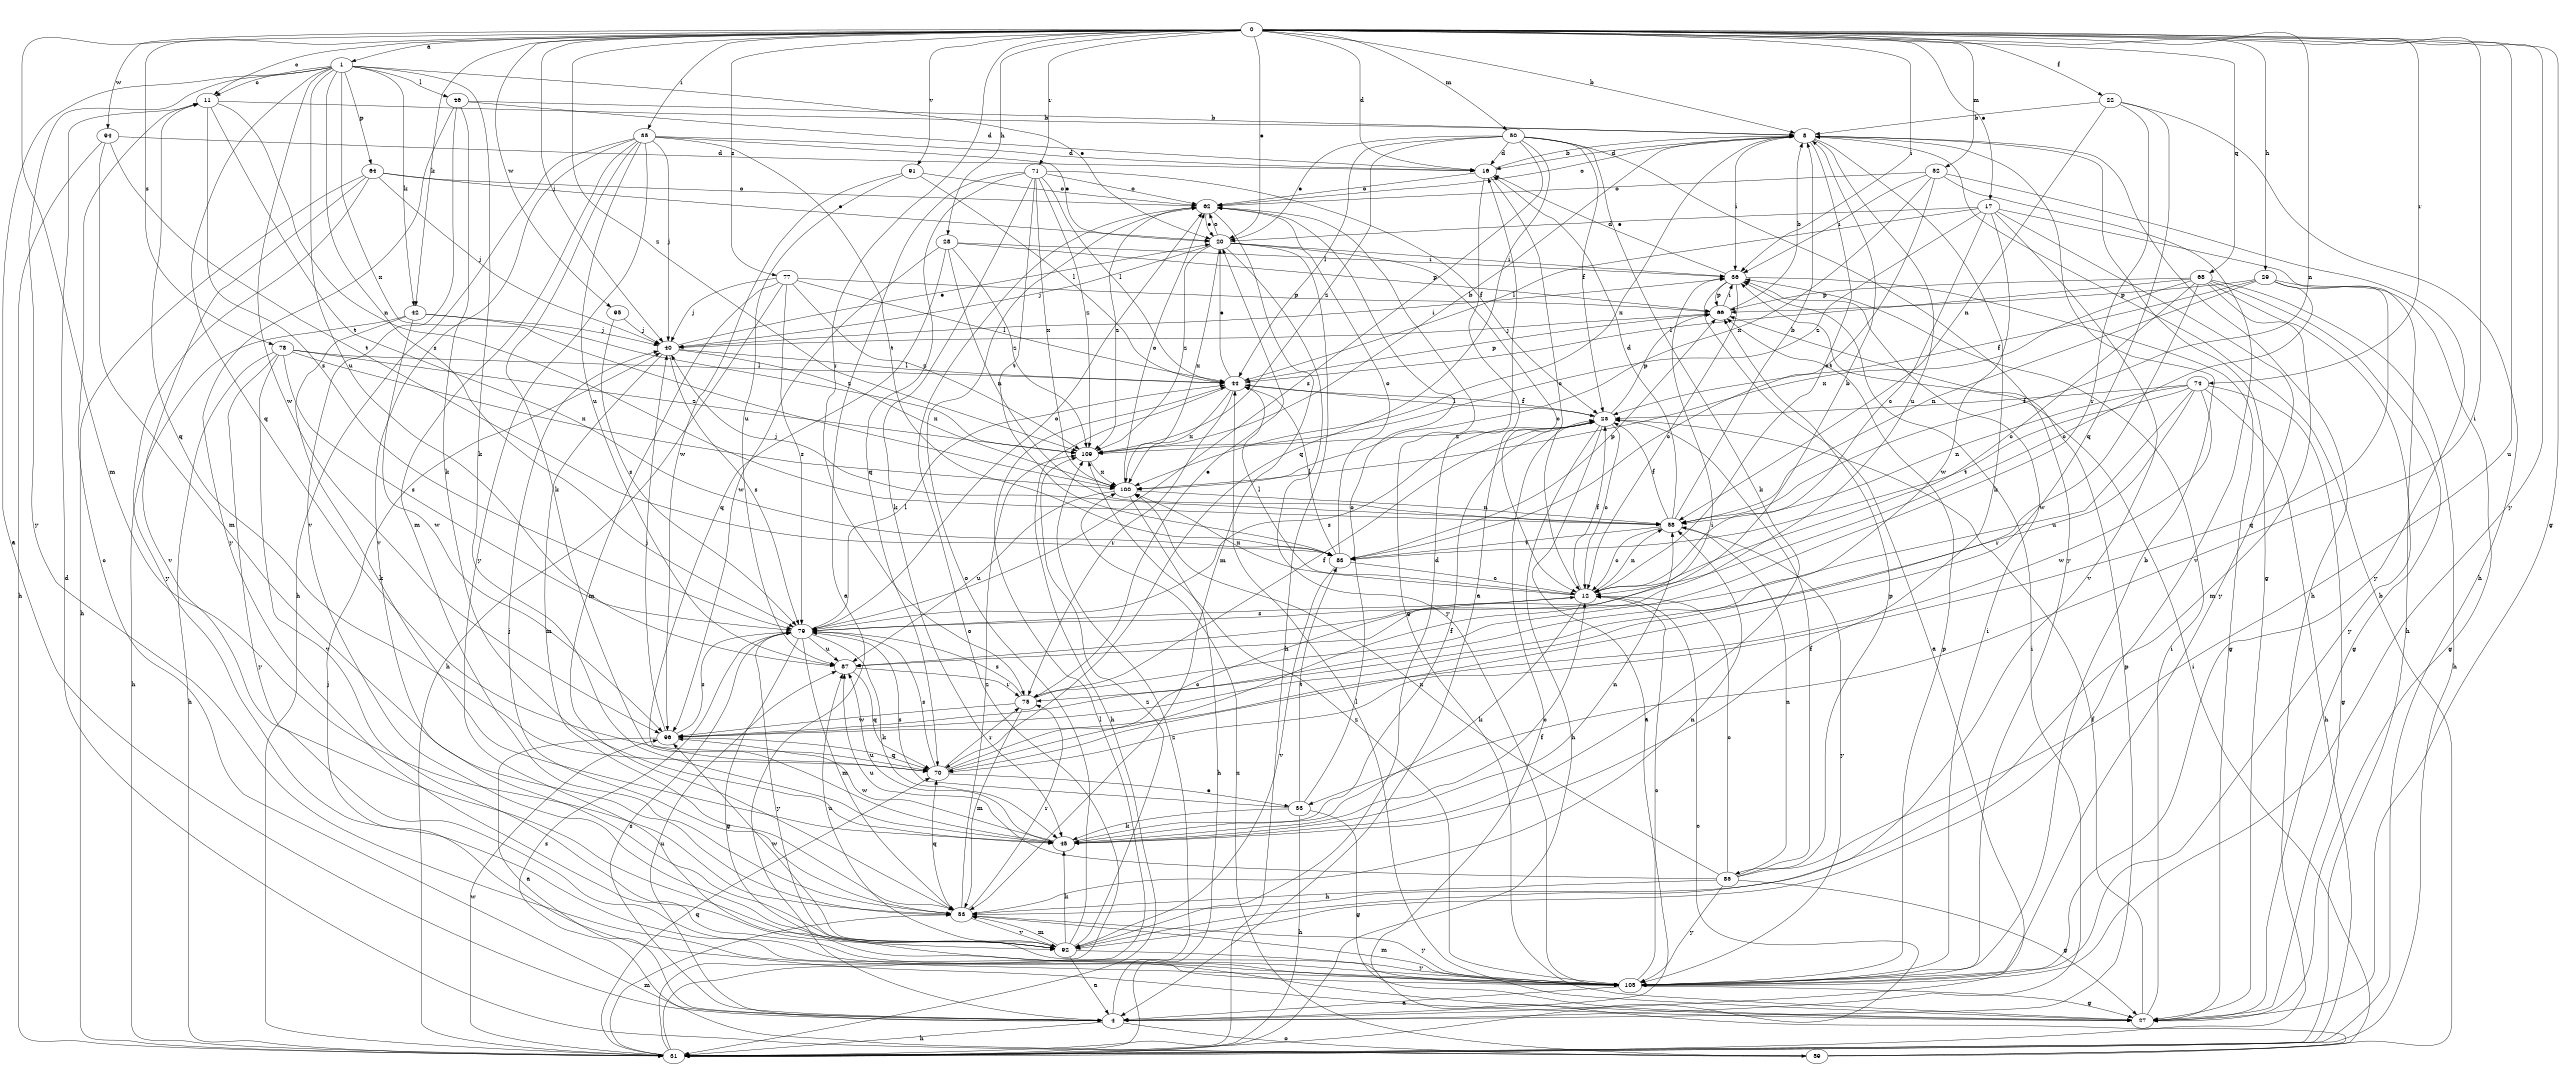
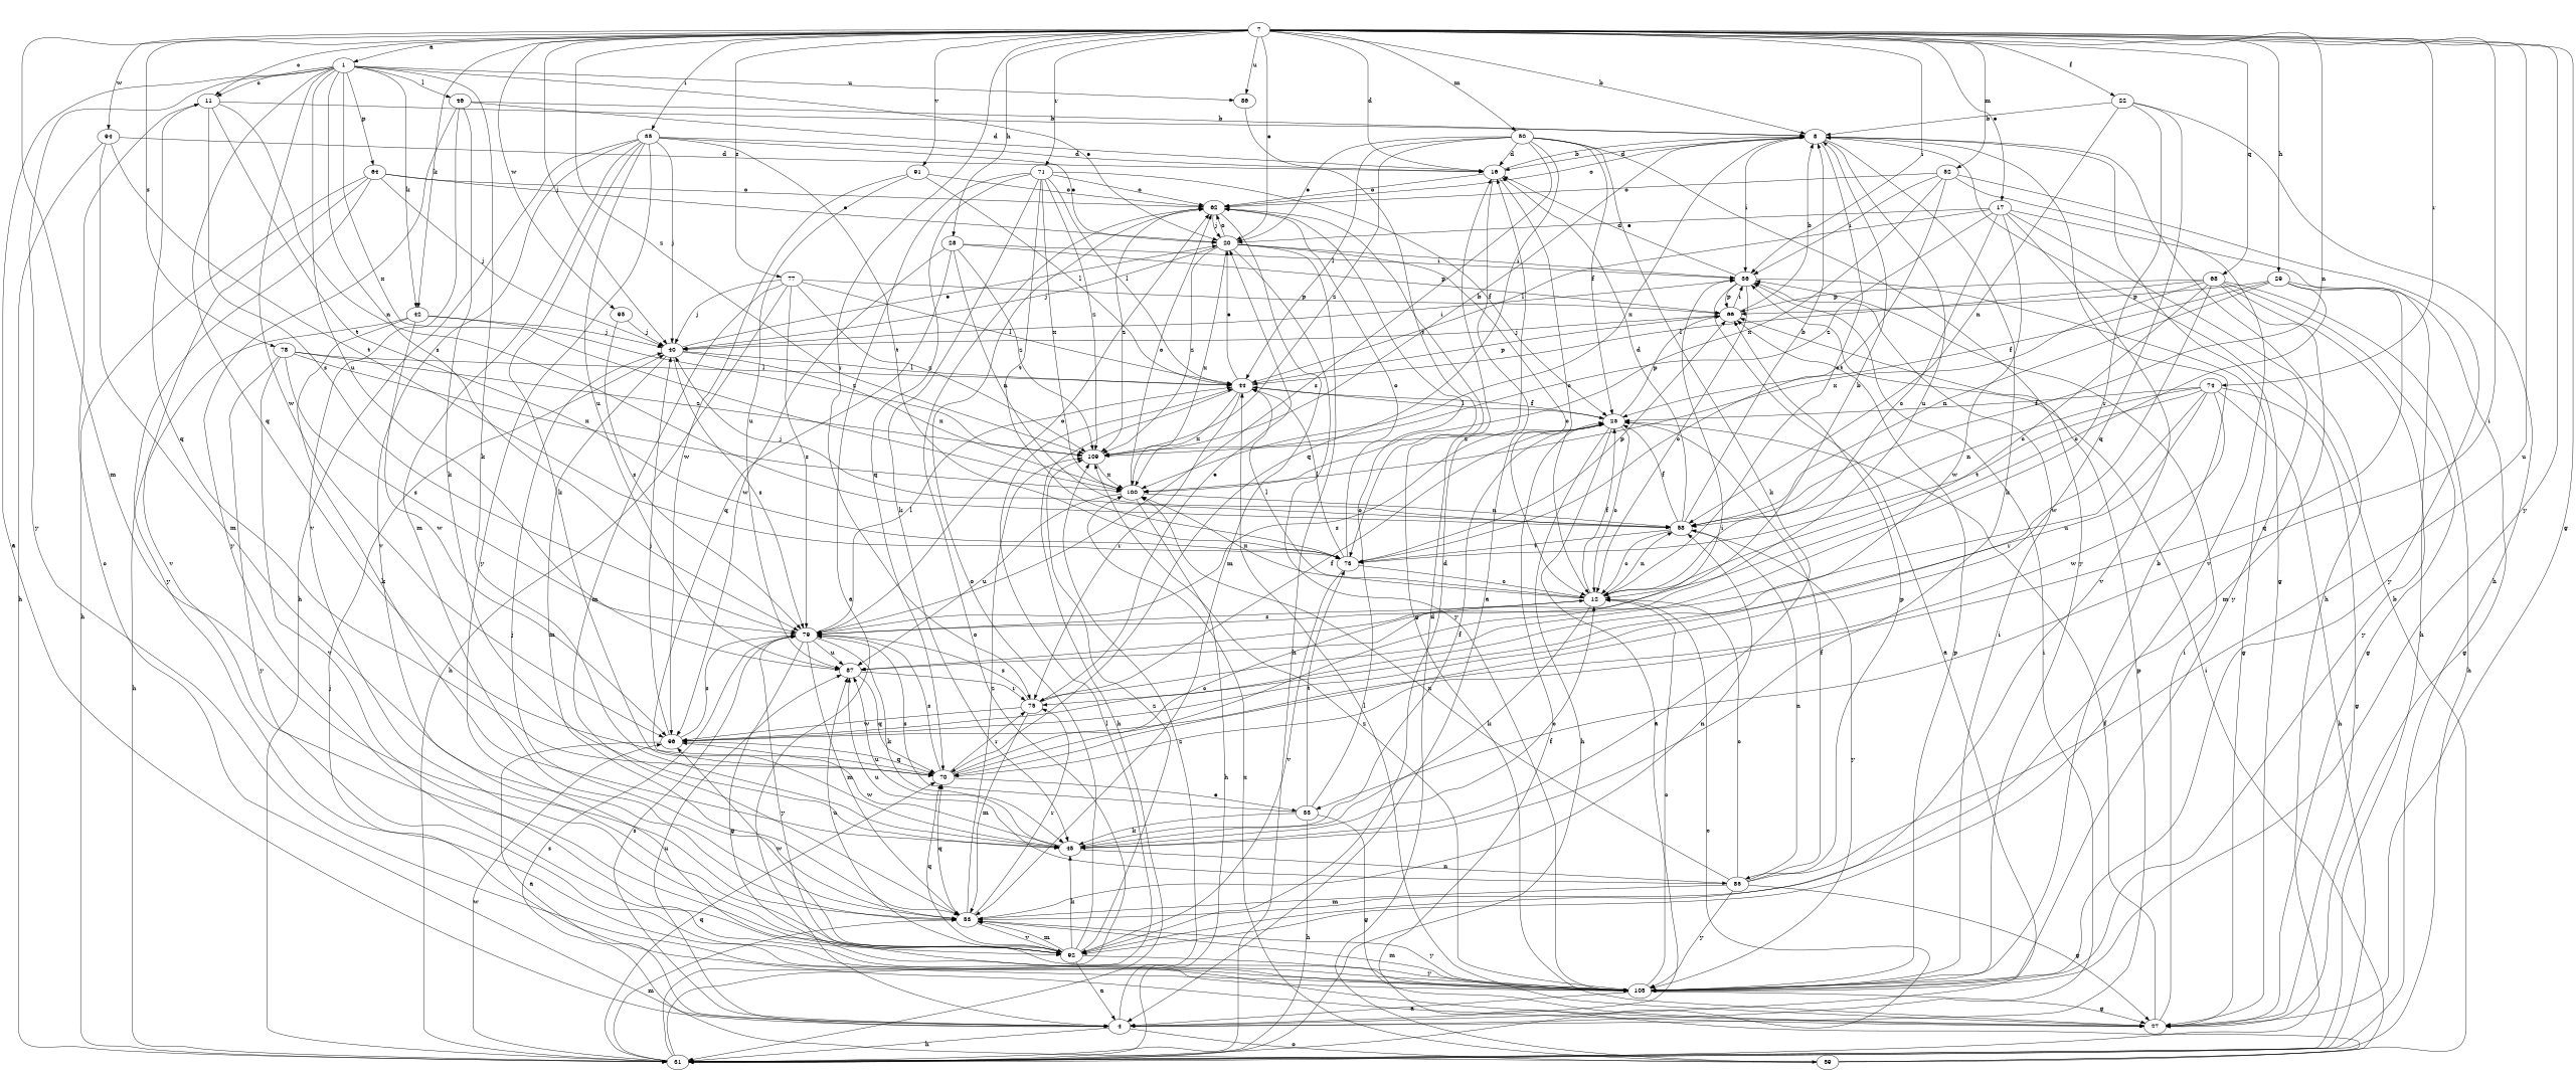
  strict digraph {
-   0
+   0 [label=7]
    1
    8
    11
    16
    17
    20
    22
    27
    28
    29
    33
    35
    36
    40
    42
    50
    52
    53
    58
    68
    71
    74
    75
    77
    78
    85
+   86
    91
    94
    95
    105
    109
    4
    45
    46
    64
    70
    79
    87
    96
    100
    31
    12
    62
-   83
+   83 [label=73]
    n47 [label=44]
    92
    23
    66
    59
    0 -> 1 [label=a]
    0 -> 8 [label=b]
    0 -> 11 [label=c]
    0 -> 16 [label=d]
    0 -> 17 [label=e]
    0 -> 20 [label=e]
    0 -> 22 [label=f]
    0 -> 27 [label=g]
    0 -> 28 [label=h]
    0 -> 29 [label=h]
    0 -> 33 [label=i]
    0 -> 35 [label=i]
    0 -> 36 [label=i]
    0 -> 40 [label=j]
    0 -> 42 [label=k]
    0 -> 50 [label=m]
    0 -> 52 [label=m]
    0 -> 53 [label=m]
    0 -> 58 [label=n]
    0 -> 68 [label=q]
    0 -> 71 [label=r]
    0 -> 74 [label=r]
    0 -> 75 [label=r]
    0 -> 77 [label=s]
    0 -> 78 [label=s]
    0 -> 85 [label=u]
+   0 -> 86 [label=u]
    0 -> 91 [label=v]
    0 -> 94 [label=w]
    0 -> 95 [label=w]
    0 -> 105 [label=y]
    0 -> 109 [label=z]
    1 -> 11 [label=c]
    1 -> 20 [label=e]
    1 -> 42 [label=k]
+   1 -> 86 [label=u]
    1 -> 105 [label=y]
    1 -> 4 [label=a]
    1 -> 45 [label=k]
    1 -> 46 [label=l]
    1 -> 64 [label=p]
    1 -> 70 [label=q]
    1 -> 79 [label=s]
    1 -> 87 [label=u]
    1 -> 96 [label=w]
    1 -> 100 [label=x]
    8 -> 16 [label=d]
    8 -> 27 [label=g]
    8 -> 36 [label=i]
    8 -> 45 [label=k]
    8 -> 87 [label=u]
    8 -> 100 [label=x]
    8 -> 31 [label=h]
    8 -> 12 [label=c]
    8 -> 62 [label=o]
    11 -> 8 [label=b]
    11 -> 58 [label=n]
    11 -> 70 [label=q]
    11 -> 79 [label=s]
    11 -> 83 [label=t]
    16 -> 8 [label=b]
    16 -> 4 [label=a]
    16 -> 12 [label=c]
    16 -> 62 [label=o]
    17 -> 20 [label=e]
    17 -> 105 [label=y]
    17 -> 109 [label=z]
    17 -> 96 [label=w]
    17 -> 31 [label=h]
    17 -> 12 [label=c]
    17 -> n47 [label=l]
    17 -> 92 [label=v]
    20 -> 36 [label=i]
    20 -> 40 [label=j]
    20 -> 105 [label=y]
    20 -> 109 [label=z]
    20 -> 100 [label=x]
    20 -> 31 [label=h]
    20 -> 12 [label=c]
    20 -> 62 [label=o]
    22 -> 8 [label=b]
    22 -> 58 [label=n]
    22 -> 75 [label=r]
    22 -> 70 [label=q]
    22 -> 31 [label=h]
    27 -> 36 [label=i]
    27 -> 40 [label=j]
    27 -> n47 [label=l]
    27 -> 23 [label=f]
    28 -> 36 [label=i]
    28 -> 58 [label=n]
    28 -> 109 [label=z]
    28 -> 70 [label=q]
    28 -> 96 [label=w]
    28 -> 66 [label=p]
    29 -> 27 [label=g]
    29 -> 58 [label=n]
    29 -> 70 [label=q]
    29 -> 12 [label=c]
    29 -> 23 [label=f]
    29 -> 66 [label=p]
    33 -> 27 [label=g]
    33 -> 45 [label=k]
    33 -> 79 [label=s]
    33 -> 31 [label=h]
    33 -> 62 [label=o]
    33 -> 83 [label=t]
    35 -> 16 [label=d]
    35 -> 20 [label=e]
    35 -> 40 [label=j]
    35 -> 53 [label=m]
    35 -> 105 [label=y]
    35 -> 45 [label=k]
    35 -> 87 [label=u]
    35 -> 31 [label=h]
    35 -> 83 [label=t]
    35 -> 92 [label=v]
    36 -> 16 [label=d]
    36 -> 27 [label=g]
    36 -> 4 [label=a]
    36 -> 12 [label=c]
    36 -> 66 [label=p]
    40 -> 20 [label=e]
    40 -> 36 [label=i]
    40 -> 53 [label=m]
    40 -> 79 [label=s]
    40 -> 100 [label=x]
    40 -> n47 [label=l]
    42 -> 40 [label=j]
    42 -> 109 [label=z]
    42 -> 45 [label=k]
    42 -> 96 [label=w]
    42 -> 31 [label=h]
    50 -> 16 [label=d]
    50 -> 20 [label=e]
    50 -> 105 [label=y]
    50 -> 109 [label=z]
    50 -> 45 [label=k]
    50 -> 70 [label=q]
    50 -> 79 [label=s]
    50 -> n47 [label=l]
    50 -> 23 [label=f]
    52 -> 36 [label=i]
    52 -> 105 [label=y]
    52 -> 100 [label=x]
    52 -> 62 [label=o]
    52 -> 83 [label=t]
    52 -> 92 [label=v]
    53 -> 40 [label=j]
    53 -> 58 [label=n]
    53 -> 75 [label=r]
    53 -> 105 [label=y]
    53 -> 109 [label=z]
    53 -> 70 [label=q]
    53 -> 92 [label=v]
    58 -> 8 [label=b]
    58 -> 16 [label=d]
    58 -> 40 [label=j]
    58 -> 105 [label=y]
    58 -> 12 [label=c]
    58 -> 83 [label=t]
    58 -> 23 [label=f]
    68 -> 27 [label=g]
    68 -> 53 [label=m]
    68 -> 105 [label=y]
    68 -> 96 [label=w]
    68 -> 100 [label=x]
    68 -> 31 [label=h]
    68 -> 12 [label=c]
    68 -> n47 [label=l]
    68 -> 66 [label=p]
    71 -> 109 [label=z]
    71 -> 4 [label=a]
    71 -> 45 [label=k]
    71 -> 70 [label=q]
    71 -> 100 [label=x]
    71 -> 62 [label=o]
    71 -> 83 [label=t]
    71 -> n47 [label=l]
    71 -> 23 [label=f]
    74 -> 27 [label=g]
    74 -> 58 [label=n]
    74 -> 75 [label=r]
    74 -> 87 [label=u]
    74 -> 96 [label=w]
    74 -> 31 [label=h]
    74 -> 83 [label=t]
    74 -> 23 [label=f]
    75 -> 20 [label=e]
    75 -> 53 [label=m]
    75 -> 79 [label=s]
    75 -> 96 [label=w]
    75 -> 23 [label=f]
    77 -> 40 [label=j]
    77 -> 53 [label=m]
    77 -> 109 [label=z]
    77 -> 79 [label=s]
    77 -> 31 [label=h]
    77 -> n47 [label=l]
    77 -> 66 [label=p]
    78 -> 105 [label=y]
    78 -> 109 [label=z]
    78 -> 79 [label=s]
    78 -> 100 [label=x]
-   78 -> 31 [label=h]
    78 -> n47 [label=l]
    78 -> 92 [label=v]
    85 -> 27 [label=g]
-   85 -> 53 [label=h]
+   85 -> 53 [label=m]
    85 -> 58 [label=n]
    85 -> 105 [label=y]
    85 -> 87 [label=u]
    85 -> 100 [label=x]
    85 -> 12 [label=c]
    85 -> 23 [label=f]
    85 -> 66 [label=p]
+   86 -> 83 [label=t]
    91 -> 87 [label=u]
    91 -> 96 [label=w]
    91 -> 62 [label=o]
    91 -> n47 [label=l]
    94 -> 16 [label=d]
    94 -> 53 [label=m]
    94 -> 31 [label=h]
    94 -> 83 [label=t]
    95 -> 40 [label=j]
    95 -> 79 [label=s]
    105 -> 8 [label=b]
    105 -> 27 [label=g]
    105 -> 36 [label=i]
    105 -> 53 [label=m]
    105 -> 109 [label=z]
    105 -> 4 [label=a]
    105 -> 12 [label=c]
    105 -> 66 [label=p]
    109 -> 8 [label=b]
    109 -> 100 [label=x]
    4 -> 11 [label=c]
    4 -> 36 [label=i]
    4 -> 109 [label=z]
    4 -> 79 [label=s]
    4 -> 87 [label=u]
    4 -> 31 [label=h]
    4 -> 66 [label=p]
    4 -> 59 [label=o]
-   45 -> 58 [label=n]
+   45 -> 85 [label=n]
    45 -> 87 [label=u]
    45 -> 96 [label=w]
    45 -> 12 [label=c]
    45 -> 23 [label=f]
    46 -> 8 [label=b]
    46 -> 16 [label=d]
    46 -> 105 [label=y]
    46 -> 45 [label=k]
    46 -> 92 [label=v]
    64 -> 20 [label=e]
    64 -> 40 [label=j]
    64 -> 105 [label=y]
    64 -> 31 [label=h]
    64 -> 62 [label=o]
    64 -> 92 [label=v]
    70 -> 33 [label=e]
    70 -> 36 [label=i]
    70 -> 75 [label=r]
    70 -> 79 [label=s]
    70 -> 12 [label=c]
    79 -> 8 [label=b]
    79 -> 27 [label=g]
    79 -> 53 [label=m]
    79 -> 105 [label=y]
    79 -> 45 [label=k]
    79 -> 87 [label=u]
    79 -> 62 [label=o]
    79 -> n47 [label=l]
    87 -> 75 [label=r]
    87 -> 70 [label=q]
    96 -> 40 [label=j]
    96 -> 4 [label=a]
    96 -> 70 [label=q]
    96 -> 79 [label=s]
    100 -> 58 [label=n]
    100 -> 87 [label=u]
    100 -> 31 [label=h]
    100 -> 62 [label=o]
    31 -> 53 [label=m]
    31 -> 70 [label=q]
    31 -> 96 [label=w]
    31 -> 12 [label=c]
    31 -> 62 [label=o]
    31 -> n47 [label=l]
    12 -> 58 [label=n]
    12 -> 45 [label=k]
    12 -> 79 [label=s]
    12 -> 100 [label=x]
    12 -> n47 [label=l]
    12 -> 23 [label=f]
-   62 -> 20 [label=e]
+   62 -> 20 [label=j]
    62 -> 27 [label=g]
    62 -> 53 [label=m]
    62 -> 109 [label=z]
    83 -> 12 [label=c]
    83 -> 62 [label=o]
    83 -> n47 [label=l]
    83 -> 92 [label=v]
    83 -> 66 [label=p]
    n47 -> 20 [label=e]
    n47 -> 75 [label=r]
    n47 -> 100 [label=x]
    n47 -> 31 [label=h]
    n47 -> 23 [label=f]
    n47 -> 66 [label=p]
    92 -> 16 [label=d]
    92 -> 53 [label=m]
    92 -> 105 [label=y]
    92 -> 109 [label=z]
    92 -> 4 [label=a]
    92 -> 45 [label=k]
+   92 -> 70 [label=q]
    92 -> 87 [label=u]
    92 -> 96 [label=w]
    92 -> 62 [label=o]
    23 -> 109 [label=z]
    23 -> 4 [label=a]
    23 -> 79 [label=s]
    23 -> 31 [label=h]
    23 -> 12 [label=c]
    23 -> n47 [label=l]
    23 -> 66 [label=p]
    66 -> 8 [label=b]
    66 -> 36 [label=i]
    66 -> 40 [label=j]
    59 -> 8 [label=b]
-   59 -> 11 [label=d]
+   59 -> 16 [label=d]
    59 -> 36 [label=i]
    59 -> 79 [label=s]
    59 -> 100 [label=x]
    59 -> 23 [label=f]
  }
